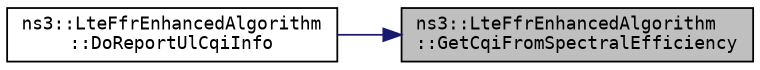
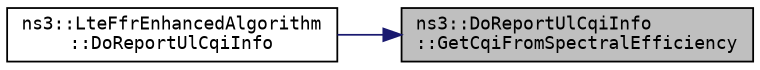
  digraph {
    rankdir=RL
    fontname="DejaVu Sans Mono"
    node [color=black fontname="DejaVu Sans Mono" fontsize=10 shape=record style=filled]
-   n1 [fillcolor=grey75 fontcolor=black height=0.2 label="ns3::LteFfrEnhancedAlgorithm\l::GetCqiFromSpectralEfficiency" width=0.4]
+   n1 [fillcolor=grey75 fontcolor=black height=0.2 label="ns3::DoReportUlCqiInfo\l::GetCqiFromSpectralEfficiency" width=0.4]
    n2 [fillcolor=white height=0.2 label="ns3::LteFfrEnhancedAlgorithm\l::DoReportUlCqiInfo" width=0.4]
    n1 -> n2 [color=midnightblue dir=back fontname="DejaVu Sans Mono" fontsize=10 labelfontname=Helvetica labelfontsize=10 style=solid]
  }
